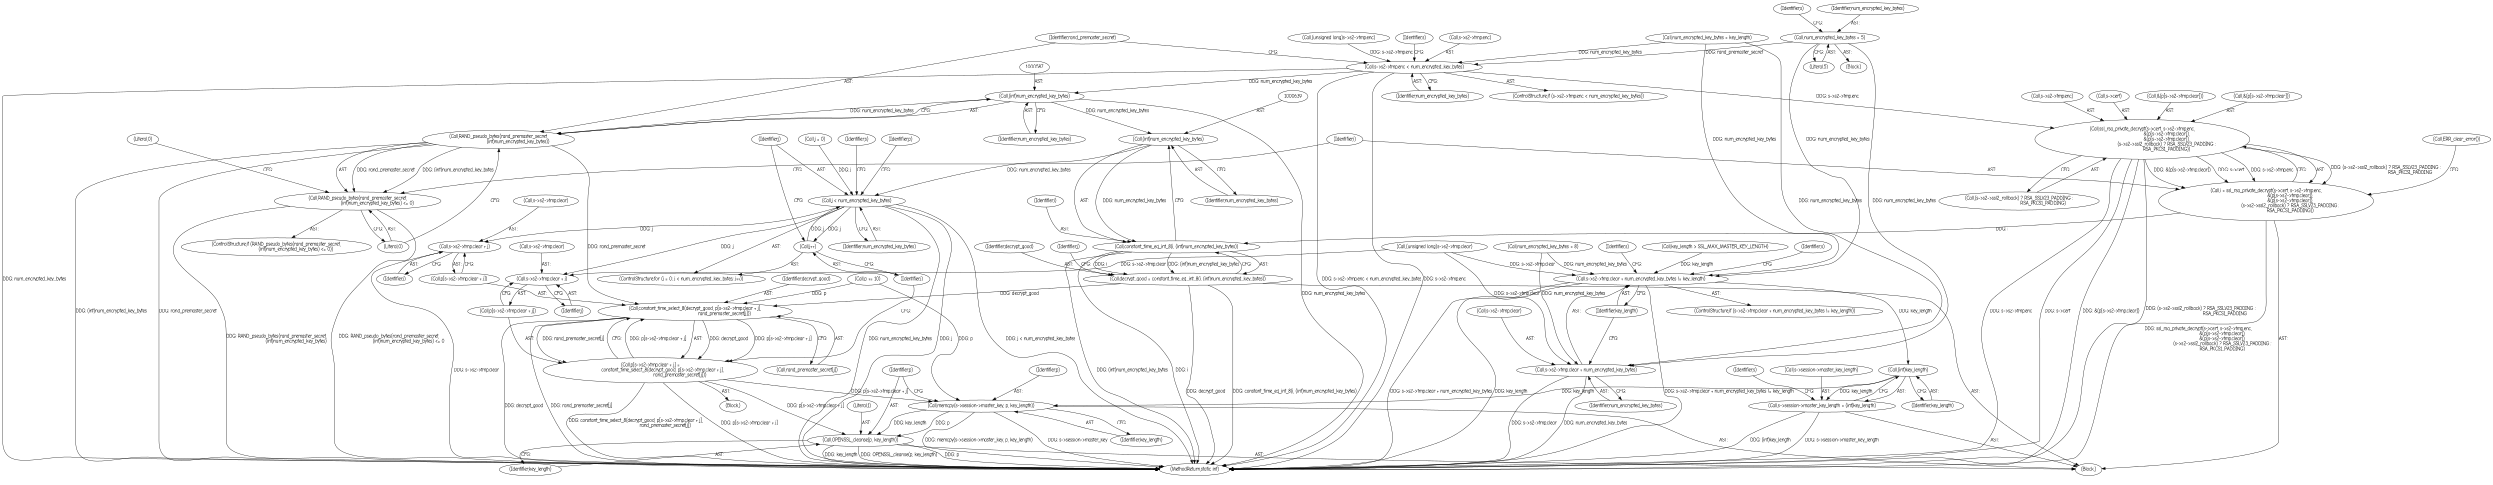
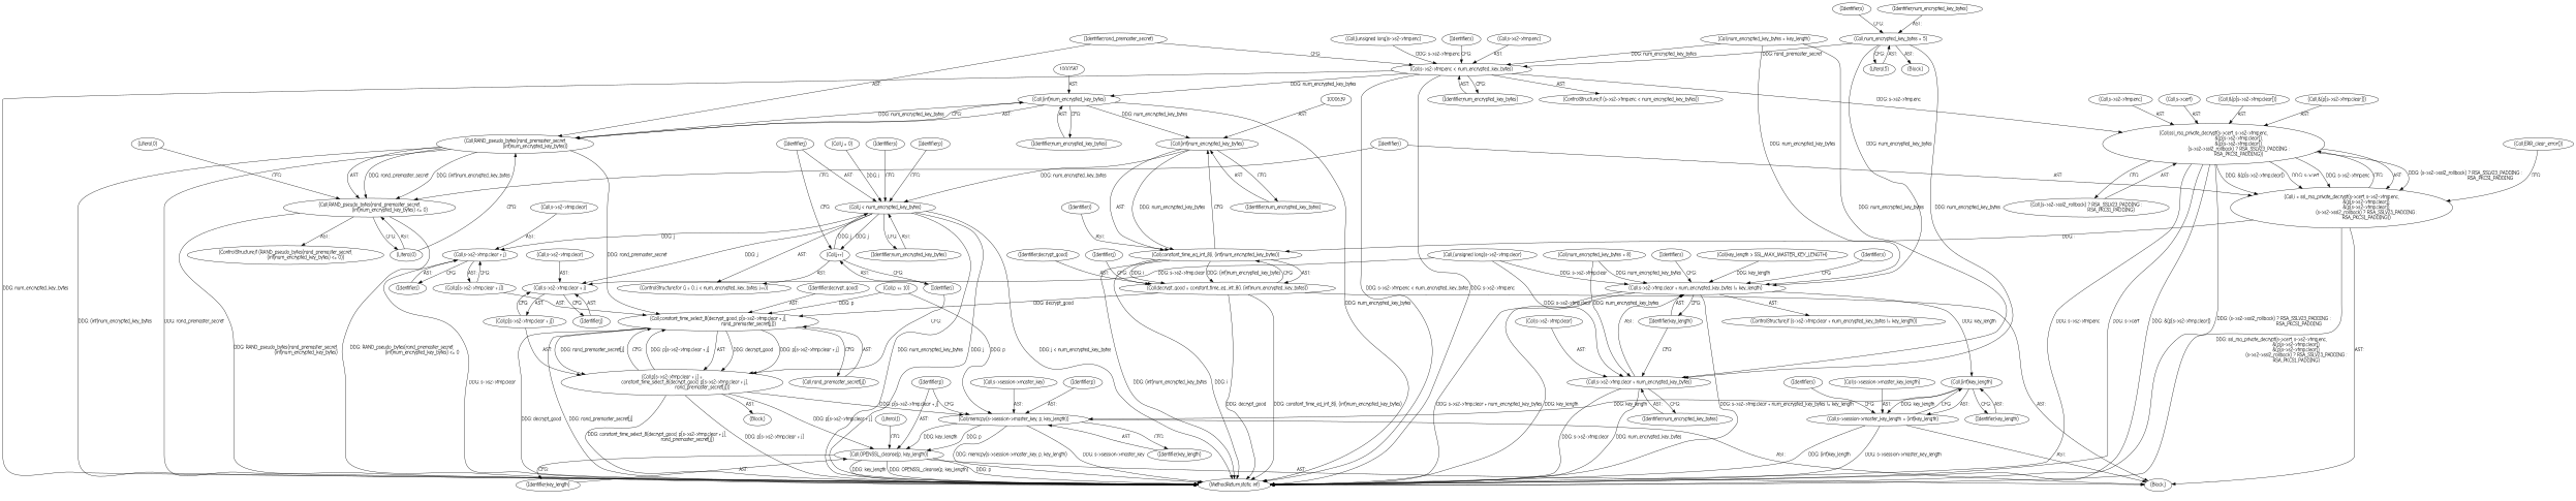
  digraph {
    fontname="Comic Neue"
    node [fontname="Comic Neue"]
    edge [fontname="Comic Neue"]
    n1 [label="(Call,num_encrypted_key_bytes = 5)"]
    n2 [label="(Call,s->s2->tmp.clear + num_encrypted_key_bytes != key_length)"]
    n3 [label="(Call,s->s2->tmp.clear + num_encrypted_key_bytes)"]
    n4 [label="(Call,s->s2->tmp.enc < num_encrypted_key_bytes)"]
    n5 [label="(Literal,5)"]
    n6 [label="(Block,)"]
    n7 [label="(Call,(int)key_length)"]
    n8 [label="(ControlStructure,if (s->s2->tmp.clear + num_encrypted_key_bytes != key_length))"]
    n9 [label="(Identifier,key_length)"]
    n10 [label="(MethodReturn,static int)"]
    n11 [label="(Identifier,num_encrypted_key_bytes)"]
    n12 [label="(Call,(int)num_encrypted_key_bytes)"]
    n13 [label="(Call,ssl_rsa_private_decrypt(s->cert, s->s2->tmp.enc,\n                                &(p[s->s2->tmp.clear]),\n                                &(p[s->s2->tmp.clear]),\n                                (s->s2->ssl2_rollback) ? RSA_SSLV23_PADDING :\n                                RSA_PKCS1_PADDING))"]
    n14 [label="(Identifier,num_encrypted_key_bytes)"]
    n15 [label="(ControlStructure,if (s->s2->tmp.enc < num_encrypted_key_bytes))"]
    n16 [label="(Call,s->session->master_key_length = (int)key_length)"]
    n17 [label="(Call,memcpy(s->session->master_key, p, key_length))"]
    n18 [label="(Identifier,key_length)"]
    n19 [label="(Block,)"]
    n20 [label="(Call,OPENSSL_cleanse(p, key_length))"]
    n21 [label="(Identifier,key_length)"]
    n22 [label="(Identifier,key_length)"]
    n23 [label="(Call,RAND_pseudo_bytes(rand_premaster_secret,\n                          (int)num_encrypted_key_bytes))"]
    n24 [label="(Call,(int)num_encrypted_key_bytes)"]
    n25 [label="(Identifier,num_encrypted_key_bytes)"]
    n26 [label="(Call,i = ssl_rsa_private_decrypt(s->cert, s->s2->tmp.enc,\n                                &(p[s->s2->tmp.clear]),\n                                &(p[s->s2->tmp.clear]),\n                                (s->s2->ssl2_rollback) ? RSA_SSLV23_PADDING :\n                                RSA_PKCS1_PADDING))"]
    n27 [label="(Call,(s->s2->ssl2_rollback) ? RSA_SSLV23_PADDING :\n                                RSA_PKCS1_PADDING)"]
    n28 [label="(Call,RAND_pseudo_bytes(rand_premaster_secret,\n                          (int)num_encrypted_key_bytes) <= 0)"]
    n29 [label="(Call,constant_time_select_8(decrypt_good, p[s->s2->tmp.clear + j],\n                                       rand_premaster_secret[j]))"]
    n30 [label="(Call,constant_time_eq_int_8(i, (int)num_encrypted_key_bytes))"]
    n31 [label="(Call,j < num_encrypted_key_bytes)"]
    n32 [label="(Identifier,num_encrypted_key_bytes)"]
    n33 [label="(Literal,0)"]
    n34 [label="(ControlStructure,if (RAND_pseudo_bytes(rand_premaster_secret,\n                          (int)num_encrypted_key_bytes) <= 0))"]
    n35 [label="(Call,p[s->s2->tmp.clear + j] =\n                constant_time_select_8(decrypt_good, p[s->s2->tmp.clear + j],\n                                       rand_premaster_secret[j]))"]
    n36 [label="(Call,rand_premaster_secret[j])"]
    n37 [label="(Block,)"]
    n38 [label="(Call,decrypt_good = constant_time_eq_int_8(i, (int)num_encrypted_key_bytes))"]
    n39 [label="(Call,j++)"]
    n40 [label="(Call,s->s2->tmp.clear + j)"]
    n41 [label="(Call,s->s2->tmp.clear + j)"]
    n42 [label="(Identifier,num_encrypted_key_bytes)"]
    n43 [label="(ControlStructure,for (j = 0; j < num_encrypted_key_bytes; j++))"]
    n44 [label="(Identifier,j)"]
    n45 [label="(Call,p[s->s2->tmp.clear + j])"]
    n46 [label="(Identifier,j)"]
    n47 [label="(Identifier,j)"]
    n48 [label="(Call,p[s->s2->tmp.clear + j])"]
    n49 [label="(Call,(unsigned long)s->s2->tmp.enc)"]
    n50 [label="(Identifier,i)"]
    n51 [label="(Call,s->s2->tmp.clear)"]
    n52 [label="(Call,s->s2->tmp.enc)"]
    n53 [label="(Call,s->s2->tmp.clear)"]
    n54 [label="(Identifier,s)"]
    n55 [label="(Call,key_length > SSL_MAX_MASTER_KEY_LENGTH)"]
    n56 [label="(Call,s->cert)"]
    n57 [label="(Call,&(p[s->s2->tmp.clear]))"]
    n58 [label="(Call,s->s2->tmp.clear)"]
    n59 [label="(Call,&(p[s->s2->tmp.clear]))"]
    n60 [label="(Identifier,p)"]
    n61 [label="(Identifier,s)"]
    n62 [label="(Identifier,s)"]
    n63 [label="(Identifier,decrypt_good)"]
    n64 [label="(Call,s->s2->tmp.enc)"]
    n65 [label="(Identifier,s)"]
    n66 [label="(Literal,1)"]
    n67 [label="(Call,(unsigned long)s->s2->tmp.clear)"]
    n68 [label="(Call,p += 10)"]
    n69 [label="(Identifier,j)"]
    n70 [label="(Identifier,s)"]
    n71 [label="(Literal,0)"]
    n72 [label="(Identifier,rand_premaster_secret)"]
    n73 [label="(Identifier,i)"]
    n74 [label="(Identifier,p)"]
    n75 [label="(Identifier,num_encrypted_key_bytes)"]
    n76 [label="(Call,ERR_clear_error())"]
    n77 [label="(Identifier,decrypt_good)"]
    n78 [label="(Call,num_encrypted_key_bytes = 8)"]
    n79 [label="(Call,s->session->master_key_length)"]
    n80 [label="(Call,num_encrypted_key_bytes = key_length)"]
    n81 [label="(Identifier,j)"]
    n82 [label="(Identifier,s)"]
    n83 [label="(Identifier,p)"]
+   n84 [label="(Call,s->session->master_key)"]
    n85 [label="(Call,j = 0)"]
    1000587
    1000639
    n1 -> n2 [label="DDG: num_encrypted_key_bytes"]
    n1 -> n3 [label="DDG: num_encrypted_key_bytes"]
    n1 -> n4 [label="DDG: rand_premaster_secret"]
    n1 -> n5 [label="CFG: "]
    n1 -> n6 [label="AST: "]
    n2 -> n7 [label="DDG: key_length"]
    n2 -> n8 [label="AST: "]
    n2 -> n9 [label="CFG: "]
    n2 -> n10 [label="DDG: s->s2->tmp.clear + num_encrypted_key_bytes"]
    n2 -> n10 [label="DDG: key_length"]
    n2 -> n10 [label="DDG: s->s2->tmp.clear + num_encrypted_key_bytes != key_length"]
    n3 -> n2 [label="AST: "]
    n3 -> n10 [label="DDG: num_encrypted_key_bytes"]
    n3 -> n10 [label="DDG: s->s2->tmp.clear"]
    n3 -> n11 [label="CFG: "]
    n4 -> n10 [label="DDG: num_encrypted_key_bytes"]
    n4 -> n10 [label="DDG: s->s2->tmp.enc < num_encrypted_key_bytes"]
    n4 -> n10 [label="DDG: s->s2->tmp.enc"]
    n4 -> n12 [label="DDG: num_encrypted_key_bytes"]
    n4 -> n13 [label="DDG: s->s2->tmp.enc"]
    n4 -> n14 [label="CFG: "]
    n4 -> n15 [label="AST: "]
    n5 -> n1 [label="AST: "]
    n7 -> n16 [label="AST: "]
    n7 -> n16 [label="DDG: key_length"]
    n7 -> n17 [label="DDG: key_length"]
    n7 -> n18 [label="CFG: "]
    n9 -> n2 [label="AST: "]
    n9 -> n3 [label="CFG: "]
    n11 -> n3 [label="AST: "]
    n12 -> n10 [label="DDG: num_encrypted_key_bytes"]
    n12 -> n23 [label="AST: "]
    n12 -> n23 [label="DDG: num_encrypted_key_bytes"]
    n12 -> n24 [label="DDG: num_encrypted_key_bytes"]
    n12 -> n25 [label="CFG: "]
    n13 -> n10 [label="DDG: s->s2->tmp.enc"]
    n13 -> n10 [label="DDG: s->cert"]
    n13 -> n10 [label="DDG: &(p[s->s2->tmp.clear])"]
    n13 -> n10 [label="DDG: (s->s2->ssl2_rollback) ? RSA_SSLV23_PADDING :\n                                RSA_PKCS1_PADDING"]
    n13 -> n26 [label="AST: "]
    n13 -> n26 [label="DDG: (s->s2->ssl2_rollback) ? RSA_SSLV23_PADDING :\n                                RSA_PKCS1_PADDING"]
    n13 -> n26 [label="DDG: &(p[s->s2->tmp.clear])"]
    n13 -> n26 [label="DDG: s->cert"]
    n13 -> n26 [label="DDG: s->s2->tmp.enc"]
    n13 -> n27 [label="CFG: "]
    n14 -> n4 [label="AST: "]
    n16 -> n7 [label="CFG: "]
    n16 -> n10 [label="DDG: s->session->master_key_length"]
    n16 -> n10 [label="DDG: (int)key_length"]
    n16 -> n19 [label="AST: "]
    n17 -> n10 [label="DDG: s->session->master_key"]
    n17 -> n10 [label="DDG: memcpy(s->session->master_key, p, key_length)"]
    n17 -> n19 [label="AST: "]
    n17 -> n20 [label="DDG: p"]
    n17 -> n20 [label="DDG: key_length"]
    n17 -> n21 [label="CFG: "]
    n18 -> n7 [label="AST: "]
    n20 -> n10 [label="DDG: OPENSSL_cleanse(p, key_length)"]
    n20 -> n10 [label="DDG: p"]
    n20 -> n10 [label="DDG: key_length"]
    n20 -> n19 [label="AST: "]
    n20 -> n22 [label="CFG: "]
    n21 -> n17 [label="AST: "]
    n22 -> n20 [label="AST: "]
    n23 -> n10 [label="DDG: (int)num_encrypted_key_bytes"]
    n23 -> n10 [label="DDG: rand_premaster_secret"]
    n23 -> n12 [label="CFG: "]
    n23 -> n28 [label="AST: "]
    n23 -> n28 [label="DDG: rand_premaster_secret"]
    n23 -> n28 [label="DDG: (int)num_encrypted_key_bytes"]
    n23 -> n29 [label="DDG: rand_premaster_secret"]
    n24 -> n30 [label="AST: "]
    n24 -> n30 [label="DDG: num_encrypted_key_bytes"]
    n24 -> n31 [label="DDG: num_encrypted_key_bytes"]
    n24 -> n32 [label="CFG: "]
    n25 -> n12 [label="AST: "]
    n26 -> n10 [label="DDG: ssl_rsa_private_decrypt(s->cert, s->s2->tmp.enc,\n                                &(p[s->s2->tmp.clear]),\n                                &(p[s->s2->tmp.clear]),\n                                (s->s2->ssl2_rollback) ? RSA_SSLV23_PADDING :\n                                RSA_PKCS1_PADDING)"]
    n26 -> n13 [label="CFG: "]
    n26 -> n19 [label="AST: "]
    n26 -> n30 [label="DDG: i"]
    n27 -> n13 [label="AST: "]
    n28 -> n10 [label="DDG: RAND_pseudo_bytes(rand_premaster_secret,\n                          (int)num_encrypted_key_bytes) <= 0"]
    n28 -> n10 [label="DDG: RAND_pseudo_bytes(rand_premaster_secret,\n                          (int)num_encrypted_key_bytes)"]
    n28 -> n33 [label="CFG: "]
    n28 -> n34 [label="AST: "]
    n29 -> n10 [label="DDG: rand_premaster_secret[j]"]
    n29 -> n10 [label="DDG: decrypt_good"]
    n29 -> n35 [label="AST: "]
    n29 -> n35 [label="DDG: decrypt_good"]
    n29 -> n35 [label="DDG: p[s->s2->tmp.clear + j]"]
    n29 -> n35 [label="DDG: rand_premaster_secret[j]"]
    n29 -> n36 [label="CFG: "]
    n30 -> n10 [label="DDG: (int)num_encrypted_key_bytes"]
    n30 -> n10 [label="DDG: i"]
    n30 -> n24 [label="CFG: "]
    n30 -> n38 [label="AST: "]
    n30 -> n38 [label="DDG: i"]
    n30 -> n38 [label="DDG: (int)num_encrypted_key_bytes"]
    n31 -> n10 [label="DDG: j"]
    n31 -> n10 [label="DDG: num_encrypted_key_bytes"]
    n31 -> n10 [label="DDG: j < num_encrypted_key_bytes"]
    n31 -> n39 [label="DDG: j"]
    n31 -> n40 [label="DDG: j"]
    n31 -> n41 [label="DDG: j"]
    n31 -> n42 [label="CFG: "]
    n31 -> n43 [label="AST: "]
    n32 -> n24 [label="AST: "]
    n33 -> n23 [label="CFG: "]
    n33 -> n28 [label="AST: "]
    n35 -> n10 [label="DDG: constant_time_select_8(decrypt_good, p[s->s2->tmp.clear + j],\n                                       rand_premaster_secret[j])"]
    n35 -> n10 [label="DDG: p[s->s2->tmp.clear + j]"]
    n35 -> n17 [label="DDG: p[s->s2->tmp.clear + j]"]
    n35 -> n20 [label="DDG: p[s->s2->tmp.clear + j]"]
    n35 -> n29 [label="CFG: "]
    n35 -> n29 [label="DDG: p[s->s2->tmp.clear + j]"]
    n35 -> n37 [label="AST: "]
    n36 -> n29 [label="AST: "]
    n38 -> n10 [label="DDG: decrypt_good"]
    n38 -> n10 [label="DDG: constant_time_eq_int_8(i, (int)num_encrypted_key_bytes)"]
    n38 -> n19 [label="AST: "]
    n38 -> n29 [label="DDG: decrypt_good"]
    n38 -> n30 [label="CFG: "]
    n39 -> n31 [label="DDG: j"]
    n39 -> n43 [label="AST: "]
    n39 -> n44 [label="CFG: "]
    n40 -> n45 [label="AST: "]
    n40 -> n46 [label="CFG: "]
    n41 -> n10 [label="DDG: s->s2->tmp.clear"]
    n41 -> n47 [label="CFG: "]
    n41 -> n48 [label="AST: "]
    n42 -> n31 [label="AST: "]
    n44 -> n35 [label="CFG: "]
    n44 -> n39 [label="AST: "]
    n45 -> n35 [label="AST: "]
    n45 -> n40 [label="CFG: "]
    n46 -> n40 [label="AST: "]
    n47 -> n41 [label="AST: "]
    n48 -> n29 [label="AST: "]
    n48 -> n41 [label="CFG: "]
    n49 -> n4 [label="DDG: s->s2->tmp.enc"]
    n50 -> n26 [label="AST: "]
    n50 -> n28 [label="CFG: "]
    n51 -> n41 [label="AST: "]
    n52 -> n13 [label="AST: "]
    n53 -> n3 [label="AST: "]
    n54 -> n2 [label="CFG: "]
    n55 -> n2 [label="DDG: key_length"]
    n56 -> n13 [label="AST: "]
    n57 -> n13 [label="AST: "]
    n58 -> n40 [label="AST: "]
    n59 -> n13 [label="AST: "]
    n60 -> n17 [label="AST: "]
    n61 -> n4 [label="CFG: "]
    n62 -> n31 [label="CFG: "]
    n63 -> n38 [label="AST: "]
    n64 -> n4 [label="AST: "]
    n65 -> n2 [label="CFG: "]
-   n66 -> n20 [label="AST: "]
+   n66 -> n20 [label="CFG: "]
    n67 -> n2 [label="DDG: s->s2->tmp.clear"]
    n67 -> n3 [label="DDG: s->s2->tmp.clear"]
    n67 -> n40 [label="DDG: s->s2->tmp.clear"]
    n68 -> n17 [label="DDG: p"]
    n68 -> n29 [label="DDG: p"]
    n69 -> n38 [label="CFG: "]
    n70 -> n1 [label="CFG: "]
    n71 -> n28 [label="CFG: "]
    n72 -> n4 [label="CFG: "]
    n72 -> n23 [label="AST: "]
    n73 -> n30 [label="AST: "]
    n74 -> n31 [label="CFG: "]
    n75 -> n1 [label="AST: "]
    n76 -> n26 [label="CFG: "]
    n77 -> n29 [label="AST: "]
    n78 -> n2 [label="DDG: num_encrypted_key_bytes"]
    n78 -> n3 [label="DDG: num_encrypted_key_bytes"]
    n79 -> n16 [label="AST: "]
    n80 -> n2 [label="DDG: num_encrypted_key_bytes"]
    n80 -> n3 [label="DDG: num_encrypted_key_bytes"]
    n80 -> n4 [label="DDG: num_encrypted_key_bytes"]
    n81 -> n31 [label="AST: "]
    n81 -> n39 [label="CFG: "]
    n82 -> n16 [label="CFG: "]
    n83 -> n17 [label="CFG: "]
    n83 -> n20 [label="AST: "]
+   n84 -> n17 [label="AST: "]
    n85 -> n31 [label="DDG: j"]
    1000587 -> n12 [label="AST: "]
    1000639 -> n24 [label="AST: "]
  }
